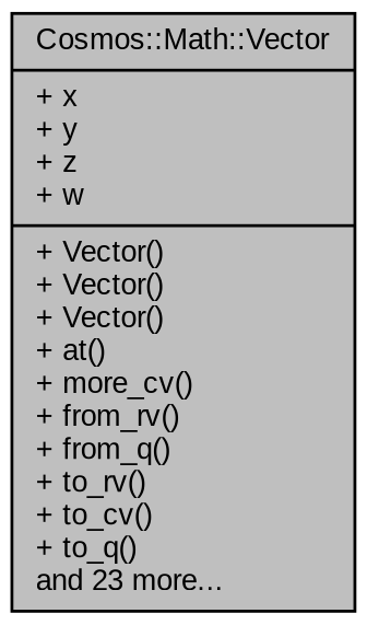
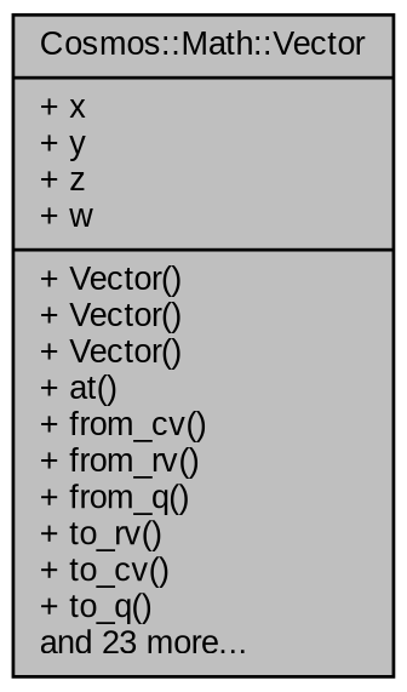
  digraph {
    fontname="Liberation Sans"
-   n1 [color=black fillcolor=grey75 fontcolor=black fontname="Liberation Sans" fontsize=10 height=0.2 label="{Cosmos::Math::Vector\n|+ x\l+ y\l+ z\l+ w\l|+ Vector()\l+ Vector()\l+ Vector()\l+ at()\l+ more_cv()\l+ from_rv()\l+ from_q()\l+ to_rv()\l+ to_cv()\l+ to_q()\land 23 more...\l}" shape=record style=filled width=0.4]
+   n1 [color=black fillcolor=grey75 fontcolor=black fontname="Liberation Sans" fontsize=10 height=0.2 label="{Cosmos::Math::Vector\n|+ x\l+ y\l+ z\l+ w\l|+ Vector()\l+ Vector()\l+ Vector()\l+ at()\l+ from_cv()\l+ from_rv()\l+ from_q()\l+ to_rv()\l+ to_cv()\l+ to_q()\land 23 more...\l}" shape=record style=filled width=0.4]
  }
